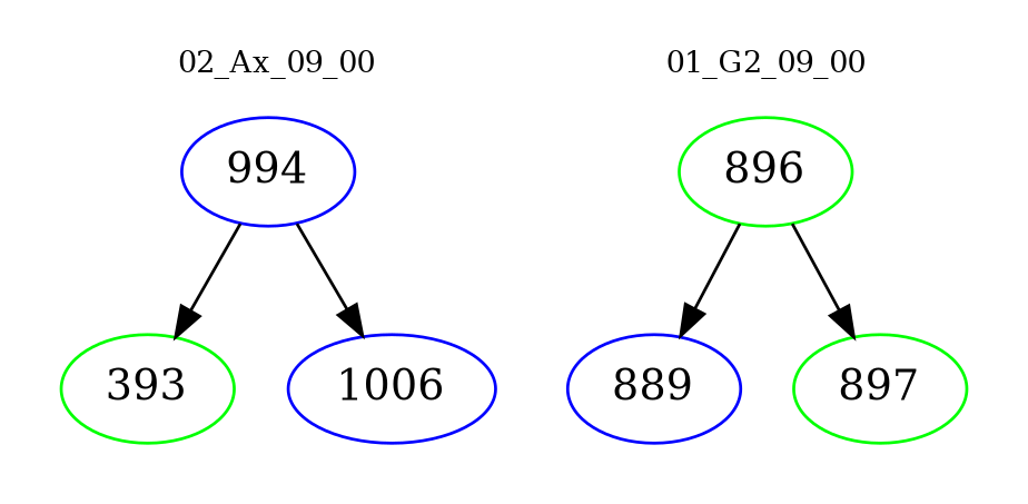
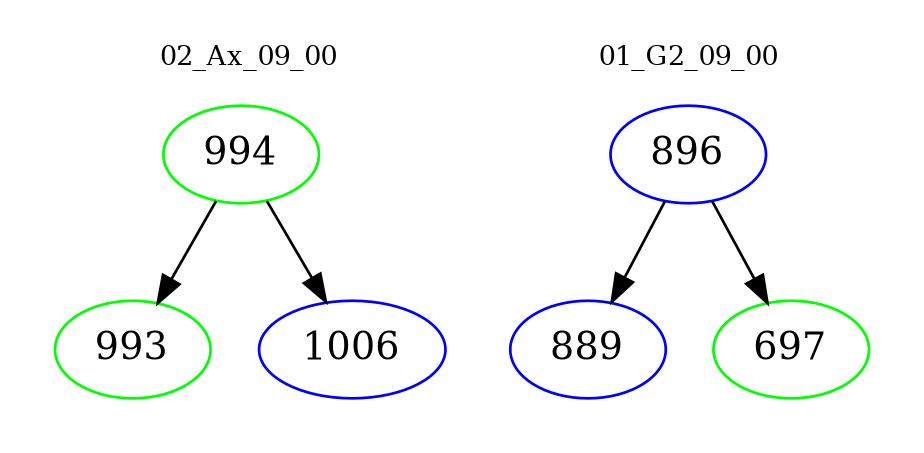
  digraph {
    node [color=blue]
    edge [color=black]
-   n1 [label=994]
-   n2 [color=green label=393]
+   n1 [color=green label=994]
+   n2 [color=green label=993]
    n3 [label=1006]
-   n4 [color=green label=896]
+   n4 [label=896]
    n5 [label=889]
-   n6 [color=green label=897]
+   n6 [color=green label=697]
    subgraph cluster_1 {
      color=white
      fontsize=10
      label="02_Ax_09_00"
      n1
      n2
      n3
    }
    subgraph cluster_2 {
      color=white
      fontsize=10
      label="01_G2_09_00"
      n4
      n5
      n6
    }
    n1 -> n2
    n1 -> n3
    n4 -> n5
    n4 -> n6
  }
